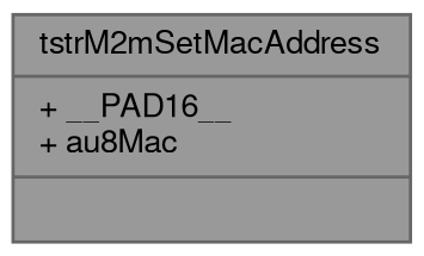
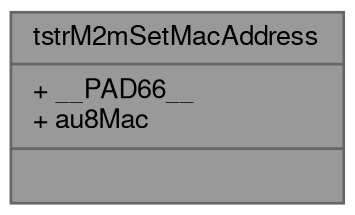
  digraph {
-   n1 [color=gray40 fillcolor=grey60 fontcolor=black fontname=FreeSans fontsize=10 height=0.2 label="{tstrM2mSetMacAddress\n|+ __PAD16__\l+ au8Mac\l|}" shape=record style=filled width=0.4]
+   n1 [color=gray40 fillcolor=grey60 fontcolor=black fontname=FreeSans fontsize=10 height=0.2 label="{tstrM2mSetMacAddress\n|+ __PAD66__\l+ au8Mac\l|}" shape=record style=filled width=0.4]
  }
